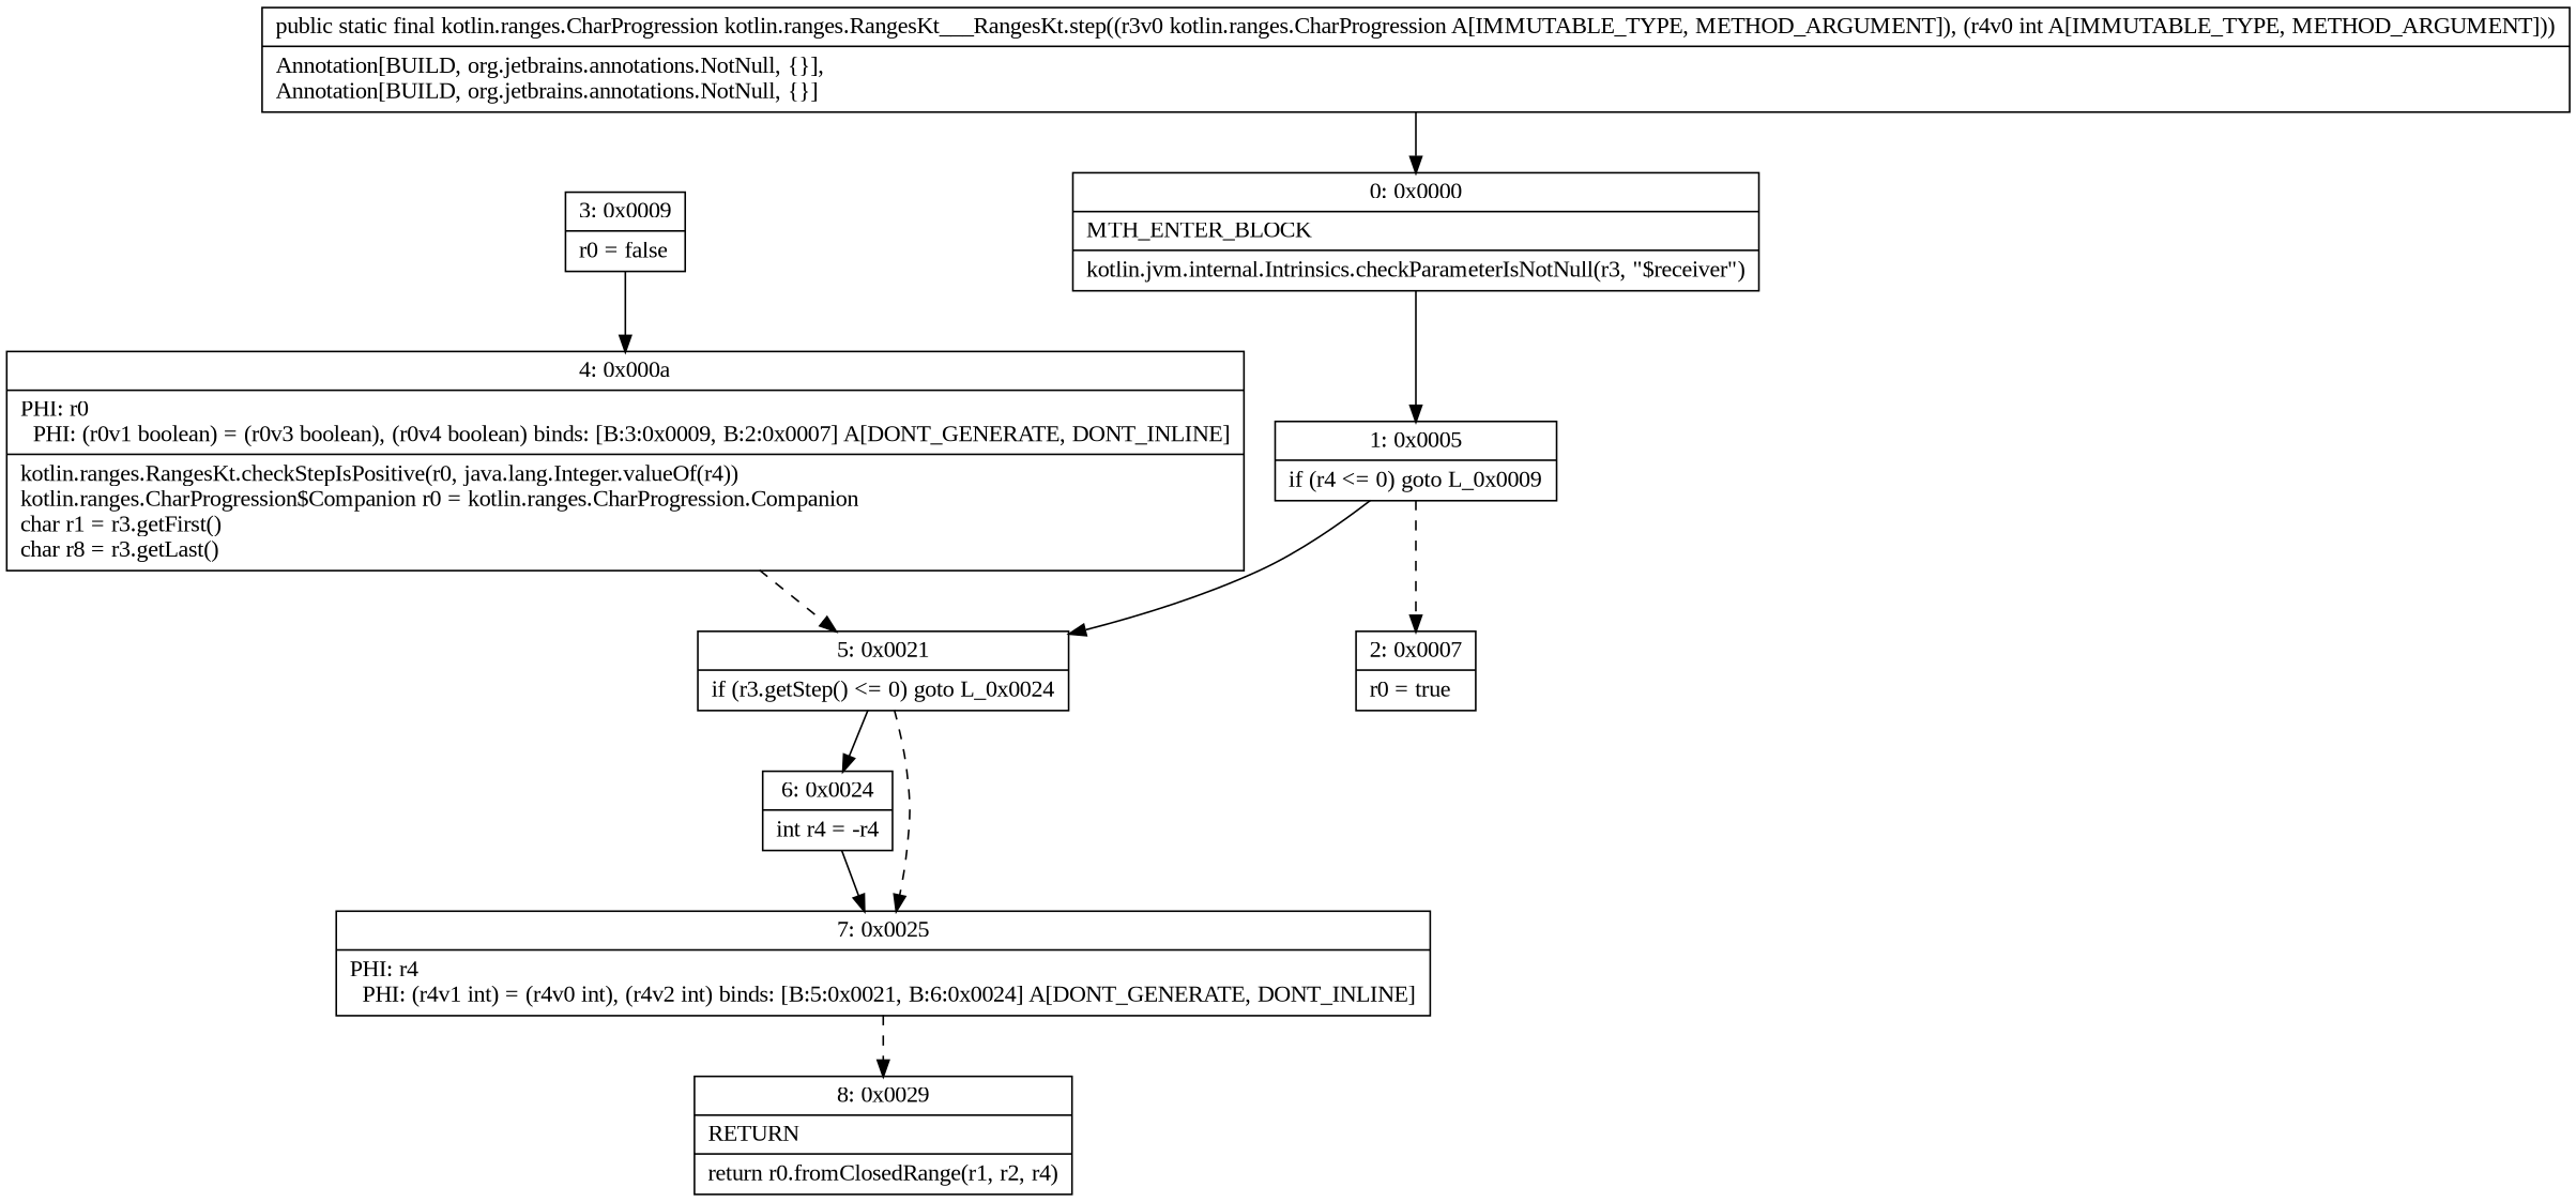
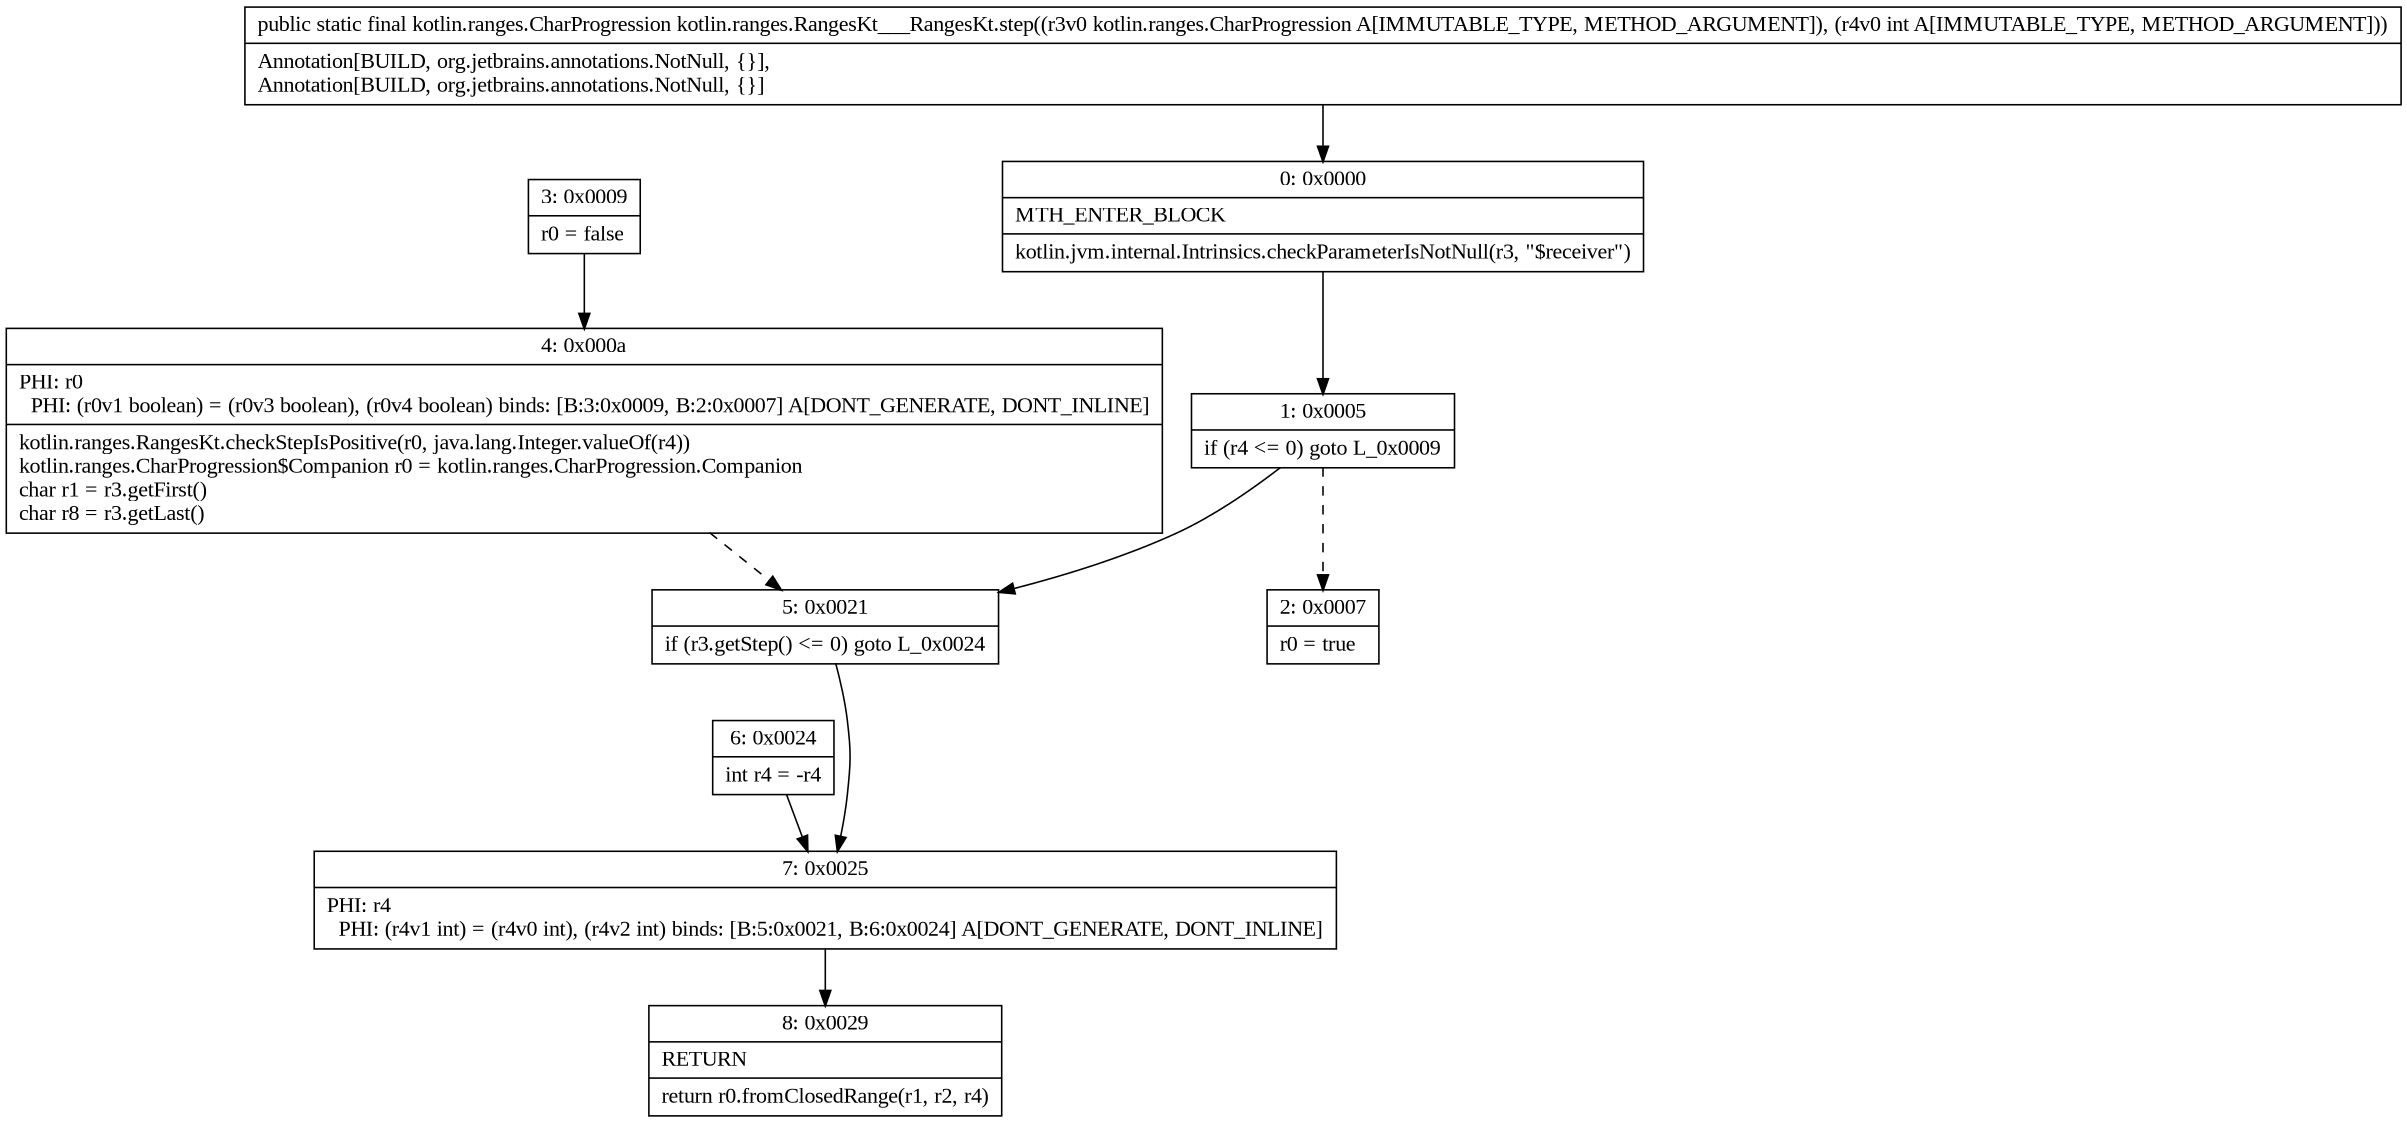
  digraph {
    fontname="Liberation Serif"
    node [fontname="Liberation Serif" shape=record]
    edge [fontname="Liberation Serif"]
    n1 [label="{0\:\ 0x0000|MTH_ENTER_BLOCK\l|kotlin.jvm.internal.Intrinsics.checkParameterIsNotNull(r3, \"$receiver\")\l}"]
    n2 [label="{1\:\ 0x0005|if (r4 \<= 0) goto L_0x0009\l}"]
    n3 [label="{2\:\ 0x0007|r0 = true\l}"]
    n4 [label="{5\:\ 0x0021|if (r3.getStep() \<= 0) goto L_0x0024\l}"]
    n5 [label="{3\:\ 0x0009|r0 = false\l}"]
    n6 [label="{4\:\ 0x000a|PHI: r0 \l  PHI: (r0v1 boolean) = (r0v3 boolean), (r0v4 boolean) binds: [B:3:0x0009, B:2:0x0007] A[DONT_GENERATE, DONT_INLINE]\l|kotlin.ranges.RangesKt.checkStepIsPositive(r0, java.lang.Integer.valueOf(r4))\lkotlin.ranges.CharProgression$Companion r0 = kotlin.ranges.CharProgression.Companion\lchar r1 = r3.getFirst()\lchar r8 = r3.getLast()\l}"]
    n7 [label="{6\:\ 0x0024|int r4 = \-r4\l}"]
    n8 [label="{7\:\ 0x0025|PHI: r4 \l  PHI: (r4v1 int) = (r4v0 int), (r4v2 int) binds: [B:5:0x0021, B:6:0x0024] A[DONT_GENERATE, DONT_INLINE]\l}"]
    n9 [label="{8\:\ 0x0029|RETURN\l|return r0.fromClosedRange(r1, r2, r4)\l}"]
    n10 [label="{public static final kotlin.ranges.CharProgression kotlin.ranges.RangesKt___RangesKt.step((r3v0 kotlin.ranges.CharProgression A[IMMUTABLE_TYPE, METHOD_ARGUMENT]), (r4v0 int A[IMMUTABLE_TYPE, METHOD_ARGUMENT]))  | Annotation[BUILD, org.jetbrains.annotations.NotNull, \{\}], \lAnnotation[BUILD, org.jetbrains.annotations.NotNull, \{\}]\l}"]
    n1 -> n2
    n2 -> n3 [style=dashed]
    n2 -> n4
-   n4 -> n7
-   n4 -> n8 [style=dashed]
+   n4 -> n8 [style=solid]
    n5 -> n6
    n6 -> n4 [style=dashed]
    n7 -> n8
-   n8 -> n9 [style=dashed]
+   n8 -> n9
    n10 -> n1
  }
